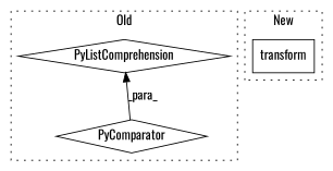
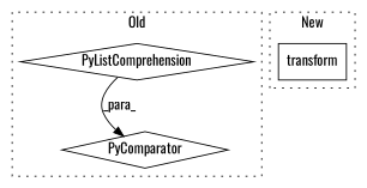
  digraph {
    fontname=Oswald
    node [shape=diamond fontname=Oswald]
    n1 [a=109 l=125 label=PyListComprehension s=6081]
    n2 [a=113 l=40 label=PyComparator s=6158]
    n3 [a=32 l="10,1" label=transform s="5217,5228" shape=box]
    subgraph cluster_1 {
      label=Old
      style=dotted
      n1
      n2
    }
    subgraph cluster_2 {
      label=New
      style=dotted
      n3
    }
-   n2 -> n1 [label=_para_ fontname=Oswald]
+   n1 -> n2 [label=_para_ fontname=Oswald]
  }
